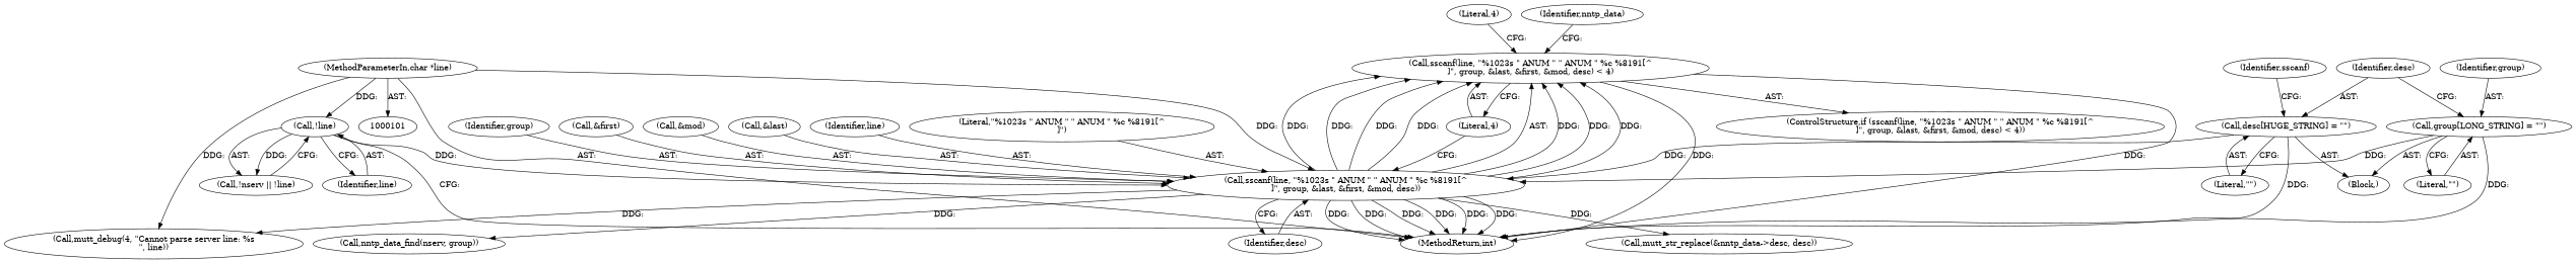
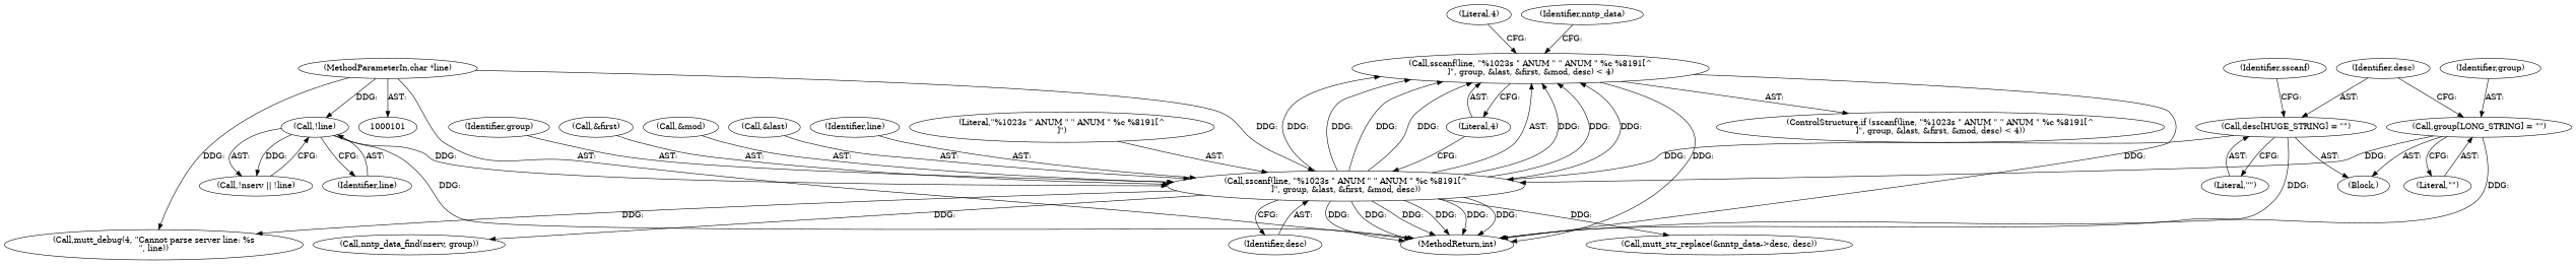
  digraph {
    n1 [label="(Call,sscanf(line, \"%1023s \" ANUM \" \" ANUM \" %c %8191[^\n]\", group, &last, &first, &mod, desc) < 4)"]
    n2 [label="(Literal,4)"]
    n3 [label="(MethodReturn,int)"]
    n4 [label="(ControlStructure,if (sscanf(line, \"%1023s \" ANUM \" \" ANUM \" %c %8191[^\n]\", group, &last, &first, &mod, desc) < 4))"]
    n5 [label="(Call,sscanf(line, \"%1023s \" ANUM \" \" ANUM \" %c %8191[^\n]\", group, &last, &first, &mod, desc))"]
    n6 [label="(Call,mutt_str_replace(&nntp_data->desc, desc))"]
    n7 [label="(Call,nntp_data_find(nserv, group))"]
    n8 [label="(Identifier,desc)"]
    n9 [label="(Call,mutt_debug(4, \"Cannot parse server line: %s\n\", line))"]
    n10 [label="(Call,!line)"]
    n11 [label="(Call,!nserv || !line)"]
    n12 [label="(Identifier,line)"]
    n13 [label="(MethodParameterIn,char *line)"]
    1000101
    n15 [label="(Call,group[LONG_STRING] = \"\")"]
    n16 [label="(Literal,\"\")"]
    n17 [label="(Block,)"]
    n18 [label="(Call,desc[HUGE_STRING] = \"\")"]
    n19 [label="(Literal,\"\")"]
    n20 [label="(Identifier,group)"]
    n21 [label="(Identifier,group)"]
    n22 [label="(Identifier,desc)"]
    n23 [label="(Call,&first)"]
    n24 [label="(Call,&mod)"]
    n25 [label="(Call,&last)"]
    n26 [label="(Identifier,sscanf)"]
    n27 [label="(Identifier,line)"]
    n28 [label="(Literal,4)"]
    n29 [label="(Identifier,nntp_data)"]
    n30 [label="(Literal,\"%1023s \" ANUM \" \" ANUM \" %c %8191[^\n]\")"]
    n1 -> n2 [label="CFG: "]
    n1 -> n3 [label="DDG: "]
    n1 -> n3 [label="DDG: "]
    n1 -> n4 [label="AST: "]
    n2 -> n1 [label="AST: "]
    n2 -> n5 [label="CFG: "]
    n5 -> n1 [label="AST: "]
    n5 -> n1 [label="DDG: "]
    n5 -> n1 [label="DDG: "]
    n5 -> n1 [label="DDG: "]
    n5 -> n1 [label="DDG: "]
    n5 -> n1 [label="DDG: "]
    n5 -> n1 [label="DDG: "]
    n5 -> n1 [label="DDG: "]
    n5 -> n3 [label="DDG: "]
    n5 -> n3 [label="DDG: "]
    n5 -> n3 [label="DDG: "]
    n5 -> n3 [label="DDG: "]
    n5 -> n3 [label="DDG: "]
    n5 -> n3 [label="DDG: "]
    n5 -> n6 [label="DDG: "]
    n5 -> n7 [label="DDG: "]
    n5 -> n8 [label="CFG: "]
    n5 -> n9 [label="DDG: "]
    n8 -> n5 [label="AST: "]
-   n10 -> n3 [label="CFG: "]
+   n10 -> n3 [label="DDG: "]
    n10 -> n5 [label="DDG: "]
    n10 -> n11 [label="AST: "]
    n10 -> n11 [label="DDG: "]
    n10 -> n12 [label="CFG: "]
    n11 -> n10 [label="CFG: "]
    n12 -> n10 [label="AST: "]
    n13 -> n3 [label="AST: "]
    n13 -> n5 [label="DDG: "]
    n13 -> n9 [label="DDG: "]
    n13 -> n10 [label="DDG: "]
    n13 -> 1000101 [label="AST: "]
    n15 -> n3 [label="DDG: "]
    n15 -> n5 [label="DDG: "]
    n15 -> n16 [label="CFG: "]
    n15 -> n17 [label="AST: "]
    n16 -> n15 [label="AST: "]
    n18 -> n3 [label="DDG: "]
    n18 -> n5 [label="DDG: "]
    n18 -> n17 [label="AST: "]
    n18 -> n19 [label="CFG: "]
    n19 -> n18 [label="AST: "]
    n20 -> n5 [label="AST: "]
    n21 -> n15 [label="AST: "]
    n22 -> n15 [label="CFG: "]
    n22 -> n18 [label="AST: "]
    n23 -> n5 [label="AST: "]
    n24 -> n5 [label="AST: "]
    n25 -> n5 [label="AST: "]
    n26 -> n18 [label="CFG: "]
    n27 -> n5 [label="AST: "]
    n28 -> n1 [label="CFG: "]
    n29 -> n1 [label="CFG: "]
    n30 -> n5 [label="AST: "]
  }
